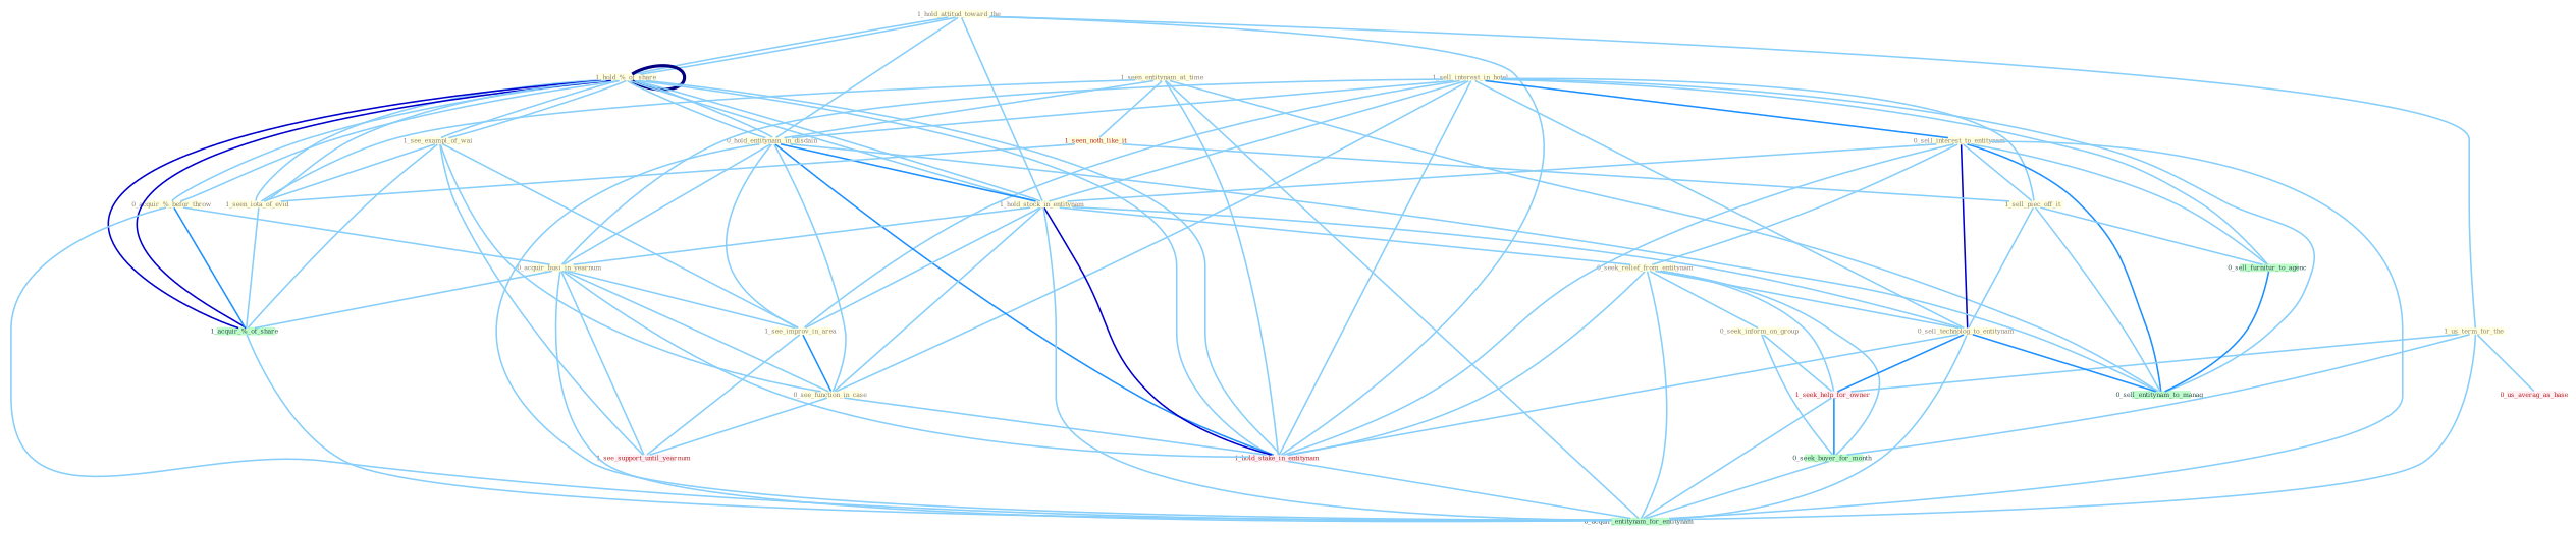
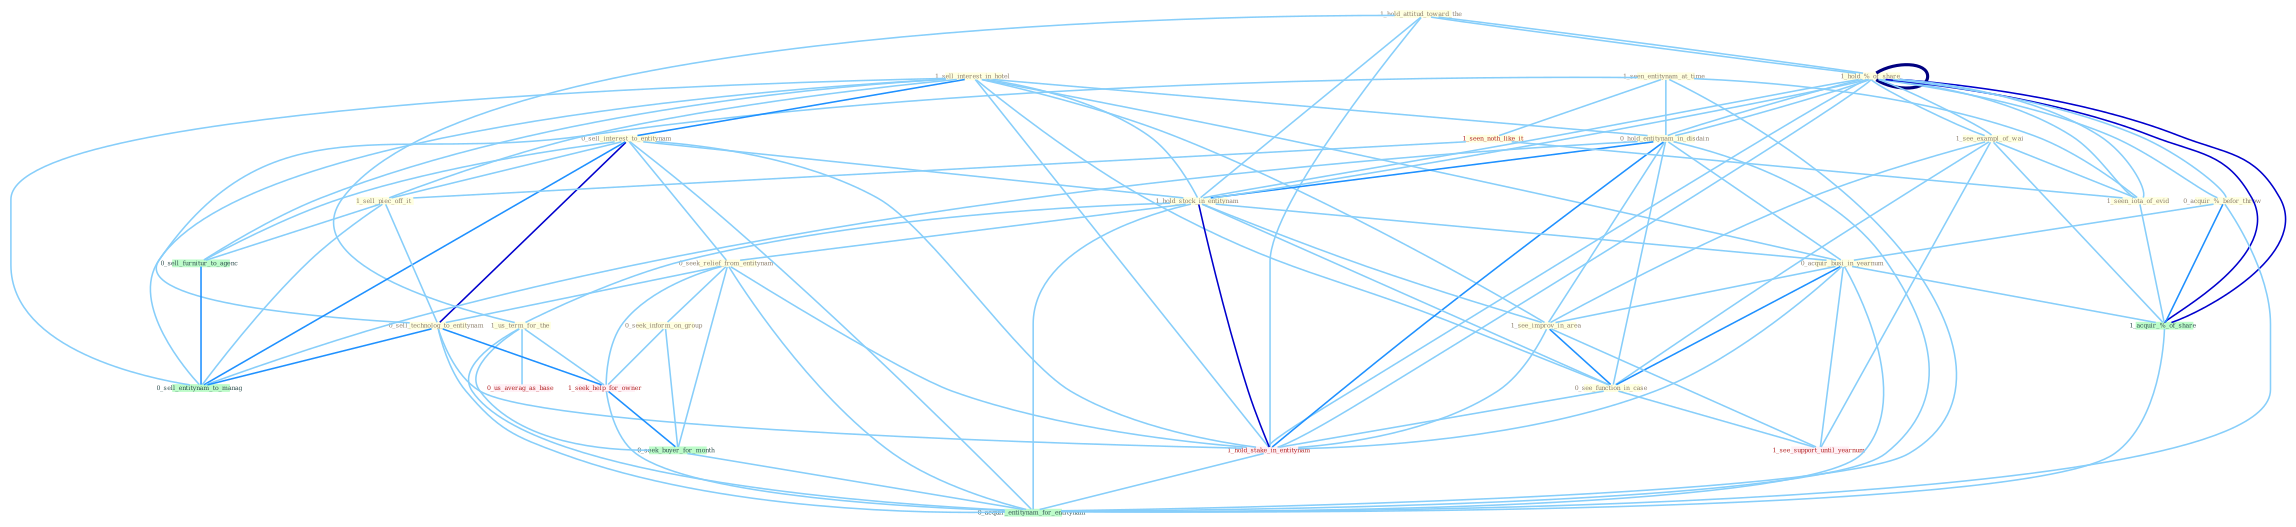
  graph {
    node [color="#ffffe0" fixedsize=true fontcolor="#8b7d6b" fontsize=4 shape=polygon style=filled]
    edge [color="#87cefa" w=1]
    "1_hold_attitud_toward_the " [height=.06 width=.5]
    "1_seen_entitynam_at_time " [height=.06 width=.5]
    "1_sell_interest_in_hotel " [height=.06 width=.5]
    "1_hold_%_of_share " [height=.06 width=.5]
    "0_sell_interest_to_entitynam " [height=.06 width=.5]
    "1_see_exampl_of_wai " [height=.06 width=.5]
    "0_hold_entitynam_in_disdain " [height=.06 width=.5]
    "1_seen_noth_like_it " [fontcolor="#b22222" height=.06 width=.5]
    "0_acquir_%_befor_throw " [height=.06 width=.5]
    "1_hold_stock_in_entitynam " [height=.06 width=.5]
    "0_acquir_busi_in_yearnum " [height=.06 width=.5]
    "1_seen_iota_of_evid " [height=.06 width=.5]
    "0_seek_relief_from_entitynam " [height=.06 width=.5]
    "1_sell_piec_off_it " [height=.06 width=.5]
    "1_see_improv_in_area " [height=.06 width=.5]
    "1_us_term_for_the " [height=.06 width=.5]
    "0_see_function_in_case " [height=.06 width=.5]
    "0_sell_technolog_to_entitynam " [height=.06 width=.5]
    "0_seek_inform_on_group " [height=.06 width=.5]
    "1_hold_stake_in_entitynam " [color="#fff0f5" fontcolor="#b22222" height=.06 width=.5]
    "1_seek_help_for_owner " [color="#fff0f5" fontcolor="#b22222" height=.06 width=.5]
    "1_see_support_until_yearnum " [color="#fff0f5" fontcolor="#b22222" height=.06 width=.5]
    "0_us_averag_as_base " [color="#fff0f5" fontcolor="#b22222" height=.06 width=.5]
    "0_sell_entitynam_to_manag " [color="#BDFCC9" fontcolor="#2f4f4f" height=.06 width=.5]
    "0_acquir_entitynam_for_entitynam " [color="#BDFCC9" fontcolor="#2f4f4f" height=.06 width=.5]
    "0_sell_furnitur_to_agenc " [color="#BDFCC9" fontcolor="#2f4f4f" height=.06 width=.5]
    "1_acquir_%_of_share " [color="#BDFCC9" fontcolor="#2f4f4f" height=.06 width=.5]
    "0_seek_buyer_for_month " [color="#BDFCC9" fontcolor="#2f4f4f" height=.06 width=.5]
    subgraph sub_1 {
      "1_hold_attitud_toward_the "
      "1_seen_entitynam_at_time "
      "1_sell_interest_in_hotel "
      "1_hold_%_of_share "
      "0_sell_interest_to_entitynam "
      "1_see_exampl_of_wai "
      "0_hold_entitynam_in_disdain "
      "1_seen_noth_like_it "
      "0_acquir_%_befor_throw "
      "1_hold_stock_in_entitynam "
      "0_acquir_busi_in_yearnum "
      "1_seen_iota_of_evid "
      "0_seek_relief_from_entitynam "
      "1_sell_piec_off_it "
      "1_see_improv_in_area "
      "1_us_term_for_the "
      "0_see_function_in_case "
      "0_sell_technolog_to_entitynam "
      "0_seek_inform_on_group "
    }
    subgraph sub_2 {
      "1_hold_stake_in_entitynam "
      "1_seek_help_for_owner "
      "1_see_support_until_yearnum "
      "0_us_averag_as_base "
    }
    "1_hold_attitud_toward_the " -- "1_hold_%_of_share "
    "1_hold_attitud_toward_the " -- "1_hold_%_of_share "
-   "1_hold_attitud_toward_the " -- "0_hold_entitynam_in_disdain "
    "1_hold_attitud_toward_the " -- "1_hold_stock_in_entitynam "
    "1_hold_attitud_toward_the " -- "1_us_term_for_the "
    "1_hold_attitud_toward_the " -- "1_hold_stake_in_entitynam "
    "1_seen_entitynam_at_time " -- "0_hold_entitynam_in_disdain "
    "1_seen_entitynam_at_time " -- "1_seen_noth_like_it "
    "1_seen_entitynam_at_time " -- "1_seen_iota_of_evid "
    "1_seen_entitynam_at_time " -- "0_sell_entitynam_to_manag "
    "1_seen_entitynam_at_time " -- "0_acquir_entitynam_for_entitynam "
    "1_sell_interest_in_hotel " -- "0_sell_interest_to_entitynam " [color="#1e90ff" w=2]
    "1_sell_interest_in_hotel " -- "0_hold_entitynam_in_disdain "
    "1_sell_interest_in_hotel " -- "1_hold_stock_in_entitynam "
    "1_sell_interest_in_hotel " -- "0_acquir_busi_in_yearnum "
    "1_sell_interest_in_hotel " -- "1_sell_piec_off_it "
    "1_sell_interest_in_hotel " -- "1_see_improv_in_area "
    "1_sell_interest_in_hotel " -- "0_see_function_in_case "
    "1_sell_interest_in_hotel " -- "0_sell_technolog_to_entitynam "
    "1_sell_interest_in_hotel " -- "1_hold_stake_in_entitynam "
    "1_sell_interest_in_hotel " -- "0_sell_entitynam_to_manag "
    "1_sell_interest_in_hotel " -- "0_sell_furnitur_to_agenc "
    "1_hold_%_of_share " -- "1_hold_%_of_share " [color="#000080" style=bold w=4]
    "1_hold_%_of_share " -- "1_see_exampl_of_wai "
    "1_hold_%_of_share " -- "0_hold_entitynam_in_disdain "
    "1_hold_%_of_share " -- "0_acquir_%_befor_throw "
    "1_hold_%_of_share " -- "1_hold_stock_in_entitynam "
    "1_hold_%_of_share " -- "1_seen_iota_of_evid "
    "1_hold_%_of_share " -- "1_hold_stake_in_entitynam "
    "1_hold_%_of_share " -- "1_hold_stake_in_entitynam "
    "1_hold_%_of_share " -- "1_acquir_%_of_share " [color="#0000cd" w=3]
    "1_hold_%_of_share " -- "1_acquir_%_of_share " [color="#0000cd" w=3]
    "0_sell_interest_to_entitynam " -- "1_hold_stock_in_entitynam "
    "0_sell_interest_to_entitynam " -- "0_seek_relief_from_entitynam "
    "0_sell_interest_to_entitynam " -- "1_sell_piec_off_it "
    "0_sell_interest_to_entitynam " -- "0_sell_technolog_to_entitynam " [color="#0000cd" w=3]
    "0_sell_interest_to_entitynam " -- "1_hold_stake_in_entitynam "
    "0_sell_interest_to_entitynam " -- "0_sell_entitynam_to_manag " [color="#1e90ff" w=2]
    "0_sell_interest_to_entitynam " -- "0_acquir_entitynam_for_entitynam "
    "0_sell_interest_to_entitynam " -- "0_sell_furnitur_to_agenc " [w=2]
    "1_see_exampl_of_wai " -- "1_hold_%_of_share "
    "1_see_exampl_of_wai " -- "1_seen_iota_of_evid "
    "1_see_exampl_of_wai " -- "1_see_improv_in_area "
    "1_see_exampl_of_wai " -- "0_see_function_in_case "
    "1_see_exampl_of_wai " -- "1_see_support_until_yearnum "
    "1_see_exampl_of_wai " -- "1_acquir_%_of_share "
    "0_hold_entitynam_in_disdain " -- "1_hold_%_of_share "
    "0_hold_entitynam_in_disdain " -- "1_hold_stock_in_entitynam " [color="#1e90ff" w=2]
    "0_hold_entitynam_in_disdain " -- "0_acquir_busi_in_yearnum "
    "0_hold_entitynam_in_disdain " -- "1_see_improv_in_area "
    "0_hold_entitynam_in_disdain " -- "0_see_function_in_case "
    "0_hold_entitynam_in_disdain " -- "1_hold_stake_in_entitynam " [color="#1e90ff" w=2]
    "0_hold_entitynam_in_disdain " -- "0_sell_entitynam_to_manag "
    "0_hold_entitynam_in_disdain " -- "0_acquir_entitynam_for_entitynam "
    "1_seen_noth_like_it " -- "1_seen_iota_of_evid "
    "1_seen_noth_like_it " -- "1_sell_piec_off_it "
    "0_acquir_%_befor_throw " -- "1_hold_%_of_share "
    "0_acquir_%_befor_throw " -- "0_acquir_busi_in_yearnum "
    "0_acquir_%_befor_throw " -- "0_acquir_entitynam_for_entitynam "
    "0_acquir_%_befor_throw " -- "1_acquir_%_of_share " [color="#1e90ff" w=2]
    "1_hold_stock_in_entitynam " -- "1_hold_%_of_share "
    "1_hold_stock_in_entitynam " -- "0_acquir_busi_in_yearnum "
    "1_hold_stock_in_entitynam " -- "0_seek_relief_from_entitynam "
    "1_hold_stock_in_entitynam " -- "1_see_improv_in_area "
    "1_hold_stock_in_entitynam " -- "0_see_function_in_case "
-   "1_hold_stock_in_entitynam " -- "0_sell_technolog_to_entitynam "
+   "1_hold_stock_in_entitynam " -- "1_us_term_for_the "
    "1_hold_stock_in_entitynam " -- "1_hold_stake_in_entitynam " [color="#0000cd" w=3]
    "1_hold_stock_in_entitynam " -- "0_acquir_entitynam_for_entitynam "
    "0_acquir_busi_in_yearnum " -- "1_see_improv_in_area "
-   "0_acquir_busi_in_yearnum " -- "0_see_function_in_case "
+   "0_acquir_busi_in_yearnum " -- "0_see_function_in_case " [color="#1e90ff"]
    "0_acquir_busi_in_yearnum " -- "1_hold_stake_in_entitynam "
    "0_acquir_busi_in_yearnum " -- "1_see_support_until_yearnum "
    "0_acquir_busi_in_yearnum " -- "0_acquir_entitynam_for_entitynam "
    "0_acquir_busi_in_yearnum " -- "1_acquir_%_of_share "
    "1_seen_iota_of_evid " -- "1_hold_%_of_share "
    "1_seen_iota_of_evid " -- "1_acquir_%_of_share "
    "0_seek_relief_from_entitynam " -- "0_sell_technolog_to_entitynam "
    "0_seek_relief_from_entitynam " -- "0_seek_inform_on_group "
    "0_seek_relief_from_entitynam " -- "1_hold_stake_in_entitynam "
    "0_seek_relief_from_entitynam " -- "1_seek_help_for_owner "
    "0_seek_relief_from_entitynam " -- "0_acquir_entitynam_for_entitynam "
    "0_seek_relief_from_entitynam " -- "0_seek_buyer_for_month "
    "1_sell_piec_off_it " -- "0_sell_technolog_to_entitynam "
    "1_sell_piec_off_it " -- "0_sell_entitynam_to_manag "
    "1_sell_piec_off_it " -- "0_sell_furnitur_to_agenc "
    "1_see_improv_in_area " -- "0_see_function_in_case " [color="#1e90ff" w=2]
-   "1_seen_entitynam_at_time " -- "1_hold_stake_in_entitynam "
+   "1_see_improv_in_area " -- "1_hold_stake_in_entitynam "
    "1_see_improv_in_area " -- "1_see_support_until_yearnum "
    "1_us_term_for_the " -- "1_seek_help_for_owner "
    "1_us_term_for_the " -- "0_us_averag_as_base "
    "1_us_term_for_the " -- "0_acquir_entitynam_for_entitynam "
    "1_us_term_for_the " -- "0_seek_buyer_for_month "
    "0_see_function_in_case " -- "1_hold_stake_in_entitynam "
    "0_see_function_in_case " -- "1_see_support_until_yearnum "
    "0_sell_technolog_to_entitynam " -- "1_hold_stake_in_entitynam "
    "0_sell_technolog_to_entitynam " -- "1_seek_help_for_owner " [color="#1e90ff" w=2]
    "0_sell_technolog_to_entitynam " -- "0_sell_entitynam_to_manag " [color="#1e90ff" w=2]
    "0_sell_technolog_to_entitynam " -- "0_acquir_entitynam_for_entitynam "
    "0_seek_inform_on_group " -- "1_seek_help_for_owner "
    "0_seek_inform_on_group " -- "0_seek_buyer_for_month "
    "1_hold_stake_in_entitynam " -- "0_acquir_entitynam_for_entitynam "
    "1_seek_help_for_owner " -- "0_acquir_entitynam_for_entitynam "
    "1_seek_help_for_owner " -- "0_seek_buyer_for_month " [color="#1e90ff" w=2]
    "0_sell_furnitur_to_agenc " -- "0_sell_entitynam_to_manag " [color="#1e90ff" w=2]
    "1_acquir_%_of_share " -- "0_acquir_entitynam_for_entitynam "
    "0_seek_buyer_for_month " -- "0_acquir_entitynam_for_entitynam "
  }
